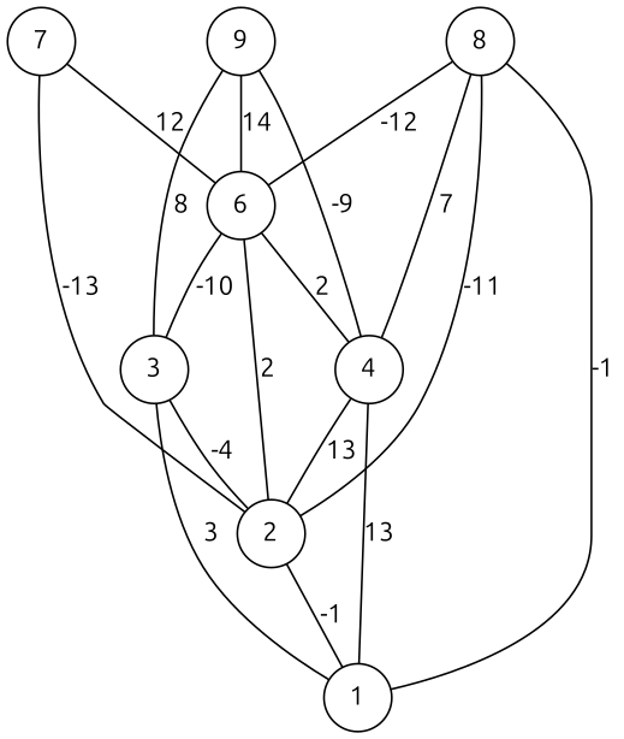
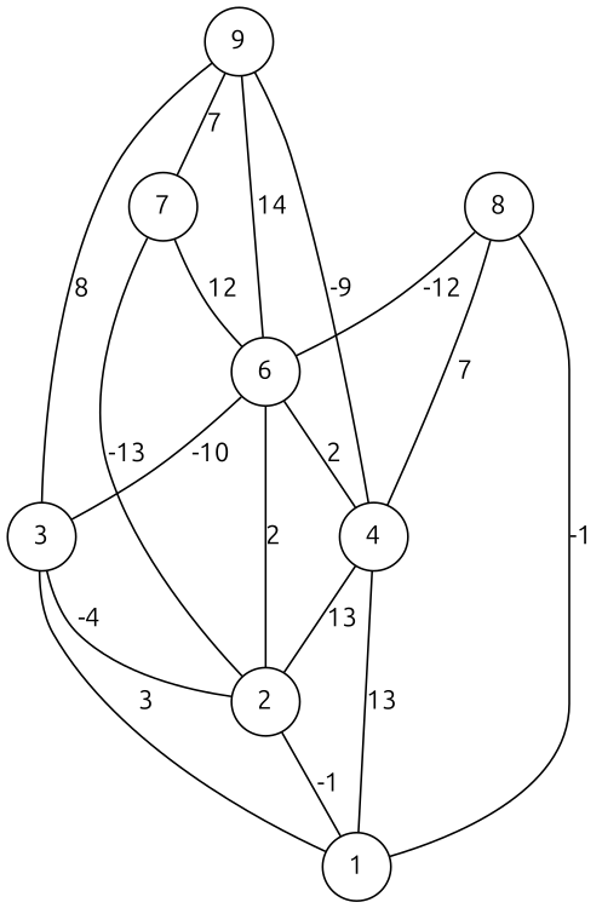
  graph {
    fontname=Ubuntu
    node [fontname=Ubuntu shape=circle]
    edge [fontname=Ubuntu]
    9
    3
    4
    6
    7
    2
    1
    8
    9 -- 3 [label=8]
    9 -- 4 [label=-9]
    9 -- 6 [label=14]
+   9 -- 7 [label=7]
    3 -- 2 [label=-4]
    3 -- 1 [label=3]
    4 -- 2 [label=13]
    4 -- 1 [label=13]
    6 -- 3 [label=-10]
    6 -- 4 [label=2]
    6 -- 2 [label=2]
    7 -- 6 [label=12]
    7 -- 2 [label=-13]
    2 -- 1 [label=-1]
    8 -- 4 [label=7]
    8 -- 6 [label=-12]
-   8 -- 2 [label=-11]
    8 -- 1 [label=-1]
  }
